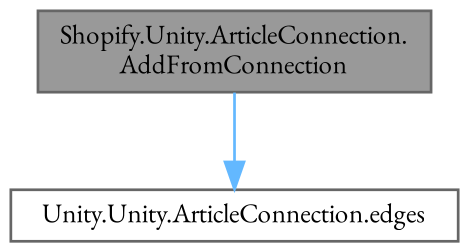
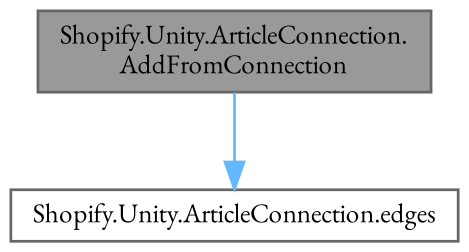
  digraph {
    rankdir=TB
    fontname="EB Garamond"
    node [fontname="EB Garamond" fontsize=10 shape=box style=filled]
    n1 [color=gray40 fillcolor=grey60 fontcolor=black height=0.2 label="Shopify.Unity.ArticleConnection.\lAddFromConnection" width=0.4]
-   n2 [color=grey40 fillcolor=white height=0.2 label="Unity.Unity.ArticleConnection.edges" width=0.4]
+   n2 [color=grey40 fillcolor=white height=0.2 label="Shopify.Unity.ArticleConnection.edges" width=0.4]
    n1 -> n2 [color=steelblue1 fontname="EB Garamond" fontsize=10 labelfontname=Helvetica labelfontsize=10 style=solid]
  }
